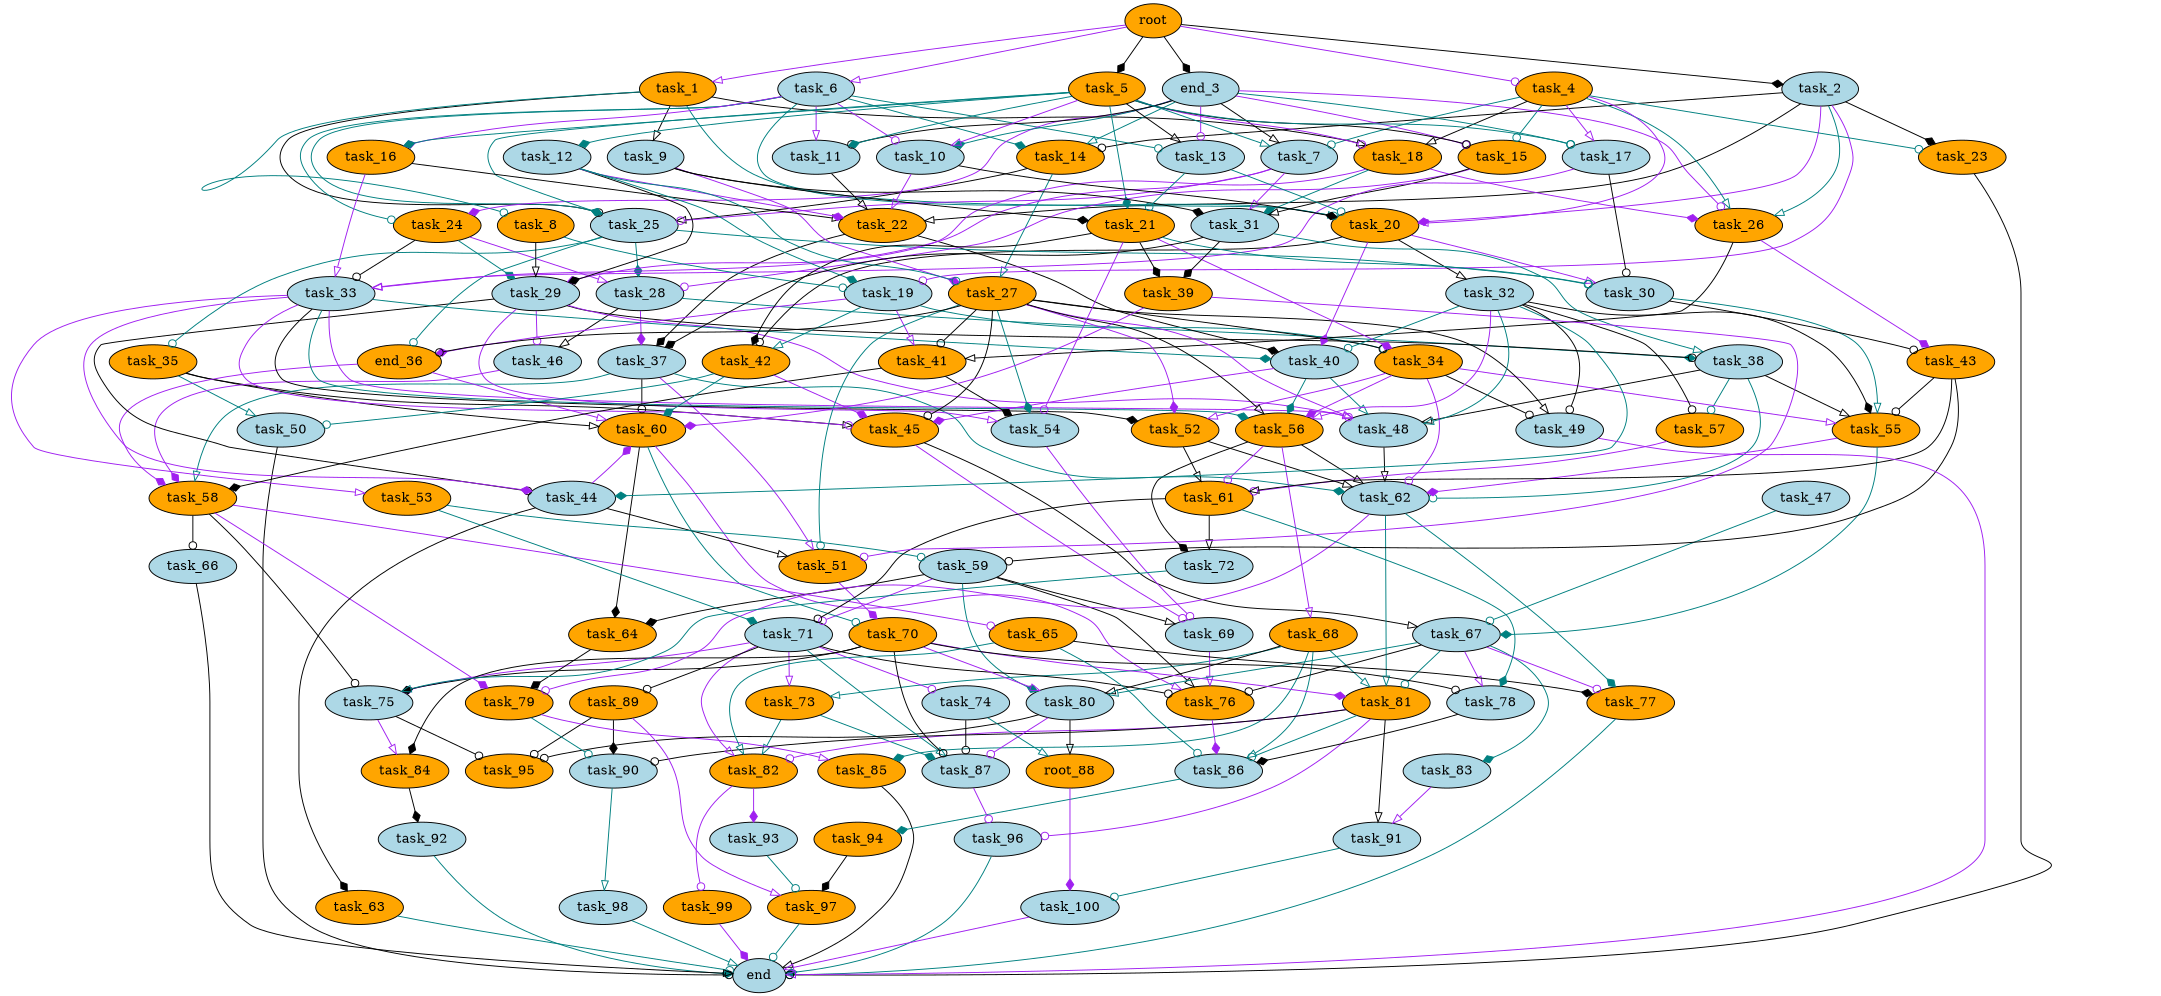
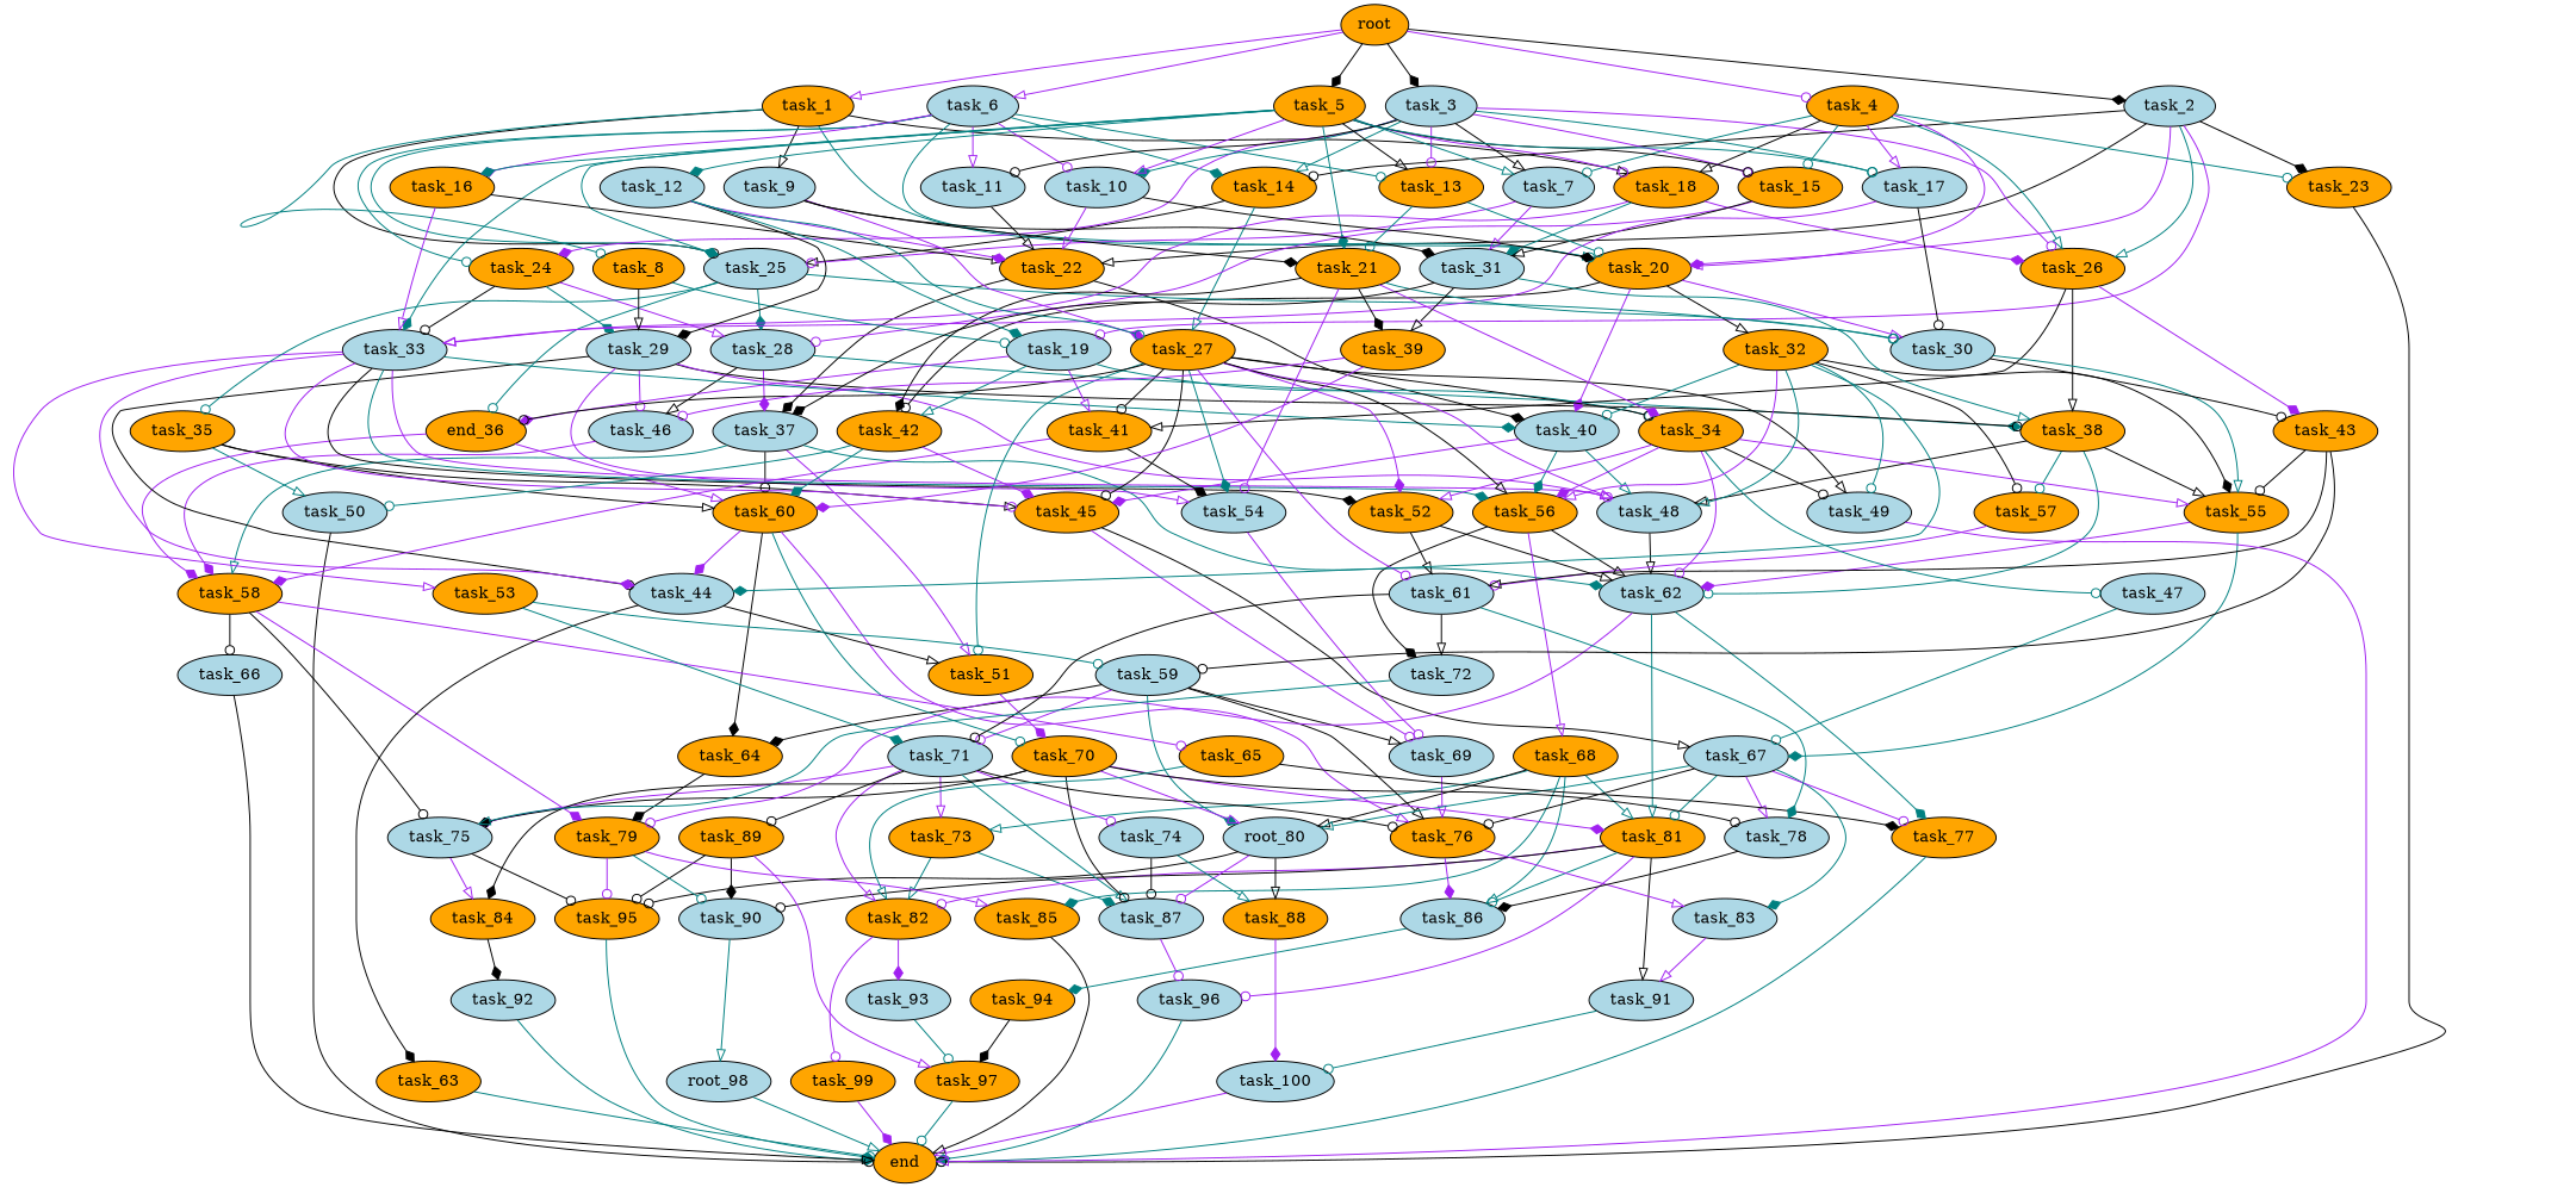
  digraph {
    node [fillcolor=orange style=filled]
    edge [arrowhead=odot color=black]
    task_68
    task_85
    task_73
    task_81
    task_86 [fillcolor=lightblue]
-   task_80 [fillcolor=lightblue]
-   end [fillcolor=lightblue]
+   task_80 [fillcolor=lightblue label=root_80]
+   end
    task_82
    task_87 [fillcolor=lightblue]
    task_90 [fillcolor=lightblue]
    task_96 [fillcolor=lightblue]
    task_91 [fillcolor=lightblue]
    task_94
-   task_88 [label=root_88]
+   task_88
    task_95
    task_92 [fillcolor=lightblue]
    task_59 [fillcolor=lightblue]
    task_71 [fillcolor=lightblue]
    task_76
    task_64
    task_69 [fillcolor=lightblue]
    task_74 [fillcolor=lightblue]
    task_89
    task_75 [fillcolor=lightblue]
    task_83 [fillcolor=lightblue]
    task_79
    task_50 [fillcolor=lightblue]
    task_35
    task_45
    task_60
    task_67 [fillcolor=lightblue]
    task_70
    task_28 [fillcolor=lightblue]
-   task_38 [fillcolor=lightblue]
+   task_38
    task_46 [fillcolor=lightblue]
    task_37 [fillcolor=lightblue]
    task_55
    task_62 [fillcolor=lightblue]
    task_48 [fillcolor=lightblue]
    task_57
    task_58
    task_51
    task_44 [fillcolor=lightblue]
    task_63
    n45 [label=end_36]
    task_65
    task_66 [fillcolor=lightblue]
    task_24
    task_29 [fillcolor=lightblue]
    task_33 [fillcolor=lightblue]
    task_54 [fillcolor=lightblue]
    task_40 [fillcolor=lightblue]
    task_53
    task_52
    task_56
    task_77
    task_78 [fillcolor=lightblue]
    task_47 [fillcolor=lightblue]
    task_97
    task_100 [fillcolor=lightblue]
    task_22
-   task_61
+   task_61 [fillcolor=lightblue]
    task_2 [fillcolor=lightblue]
    task_26
    task_19 [fillcolor=lightblue]
    task_23
    task_14
    task_20
    task_41
    task_43
    task_42
    task_34
    task_27
    task_25 [fillcolor=lightblue]
    task_30 [fillcolor=lightblue]
-   task_32 [fillcolor=lightblue]
+   task_32
    task_99
    task_93 [fillcolor=lightblue]
    root
    task_4
    task_1
    task_6 [fillcolor=lightblue]
-   task_3 [fillcolor=lightblue label=end_3]
+   task_3 [fillcolor=lightblue]
    task_5
    task_18
    task_15
    task_17 [fillcolor=lightblue]
    task_7 [fillcolor=lightblue]
    task_9 [fillcolor=lightblue]
    task_8
    task_10 [fillcolor=lightblue]
-   task_13 [fillcolor=lightblue]
+   task_13
    task_16
    task_11 [fillcolor=lightblue]
    task_21
    task_12 [fillcolor=lightblue]
    task_31 [fillcolor=lightblue]
    task_39
    task_49 [fillcolor=lightblue]
-   task_98 [fillcolor=lightblue]
+   task_98 [fillcolor=lightblue label=root_98]
    task_84
    task_72 [fillcolor=lightblue]
    task_68 -> task_85 [arrowhead=diamond color=teal]
    task_68 -> task_73 [arrowhead=onormal color=teal]
    task_68 -> task_81 [arrowhead=onormal color=teal]
    task_68 -> task_86 [arrowhead=onormal color=teal]
    task_68 -> task_80 [arrowhead=onormal]
    task_85 -> end [arrowhead=onormal]
    task_73 -> task_82 [arrowhead=onormal color=teal]
    task_73 -> task_87 [arrowhead=diamond color=teal]
    task_81 -> task_86 [color=teal]
    task_81 -> task_82 [color=purple]
    task_81 -> task_90
    task_81 -> task_96 [color=purple]
    task_81 -> task_91 [arrowhead=onormal]
    task_86 -> task_94 [arrowhead=diamond color=teal]
    task_80 -> task_87 [color=purple]
    task_80 -> task_88 [arrowhead=onormal]
    task_80 -> task_95
    task_82 -> task_99 [color=purple]
    task_82 -> task_93 [arrowhead=diamond color=purple]
    task_87 -> task_96 [color=purple]
    task_90 -> task_98 [arrowhead=onormal color=teal]
    task_96 -> end [arrowhead=diamond color=teal]
    task_91 -> task_100 [color=teal]
    task_94 -> task_97 [arrowhead=diamond]
    task_88 -> task_100 [arrowhead=diamond color=purple]
+   task_95 -> end [arrowhead=diamond color=teal]
    task_92 -> end [arrowhead=diamond color=teal]
    task_59 -> task_80 [arrowhead=diamond color=teal]
    task_59 -> task_71 [color=purple]
    task_59 -> task_76 [arrowhead=onormal]
    task_59 -> task_64 [arrowhead=diamond]
    task_59 -> task_69 [arrowhead=onormal]
    task_71 -> task_73 [arrowhead=onormal color=purple]
    task_71 -> task_82 [arrowhead=onormal color=purple]
    task_71 -> task_87 [arrowhead=onormal color=teal]
    task_71 -> task_76
    task_71 -> task_74 [color=purple]
    task_71 -> task_89
    task_71 -> task_75 [arrowhead=diamond color=purple]
    task_76 -> task_86 [arrowhead=diamond color=purple]
+   task_76 -> task_83 [arrowhead=onormal color=purple]
    task_64 -> task_79 [arrowhead=diamond]
    task_69 -> task_76 [arrowhead=onormal color=purple]
    task_74 -> task_87
    task_74 -> task_88 [arrowhead=onormal color=teal]
    task_89 -> task_90 [arrowhead=diamond]
    task_89 -> task_95
    task_89 -> task_97 [arrowhead=onormal color=purple]
    task_75 -> task_95
    task_75 -> task_84 [arrowhead=onormal color=purple]
    task_83 -> task_91 [arrowhead=onormal color=purple]
    task_79 -> task_85 [arrowhead=onormal color=purple]
    task_79 -> task_90 [color=teal]
+   task_79 -> task_95 [color=purple]
    task_50 -> end
    task_35 -> task_50 [arrowhead=onormal color=teal]
    task_35 -> task_45 [arrowhead=onormal]
    task_35 -> task_60 [arrowhead=onormal]
    task_45 -> task_69 [color=purple]
    task_45 -> task_67 [arrowhead=onormal]
    task_60 -> task_76 [arrowhead=onormal color=purple]
    task_60 -> task_64 [arrowhead=diamond]
    task_60 -> task_70 [color=teal]
    task_67 -> task_81 [color=teal]
    task_67 -> task_80 [arrowhead=onormal color=teal]
    task_67 -> task_76
    task_67 -> task_83 [arrowhead=diamond color=teal]
    task_67 -> task_77 [color=purple]
    task_67 -> task_78 [arrowhead=onormal color=purple]
    task_70 -> task_81 [arrowhead=diamond color=purple]
    task_70 -> task_80 [arrowhead=onormal color=purple]
    task_70 -> task_87
    task_70 -> task_75 [arrowhead=diamond]
    task_70 -> task_78
    task_70 -> task_84 [arrowhead=diamond]
    task_28 -> task_38 [arrowhead=diamond color=teal]
    task_28 -> task_46 [arrowhead=onormal]
    task_28 -> task_37 [arrowhead=diamond color=purple]
    task_38 -> task_55 [arrowhead=onormal]
    task_38 -> task_62 [color=teal]
    task_38 -> task_48 [arrowhead=onormal]
    task_38 -> task_57 [color=teal]
    task_46 -> task_58 [arrowhead=diamond color=purple]
    task_37 -> task_60
    task_37 -> task_62 [arrowhead=diamond color=teal]
    task_37 -> task_58 [arrowhead=onormal color=teal]
    task_37 -> task_51 [arrowhead=onormal color=purple]
    task_55 -> task_67 [arrowhead=diamond color=teal]
    task_55 -> task_62 [arrowhead=diamond color=purple]
    task_62 -> task_81 [arrowhead=onormal color=teal]
    task_62 -> task_79 [color=purple]
    task_62 -> task_77 [arrowhead=diamond color=teal]
    task_48 -> task_62 [arrowhead=onormal]
    task_57 -> task_61 [color=purple]
    task_58 -> task_75
    task_58 -> task_79 [arrowhead=diamond color=purple]
    task_58 -> task_65 [color=purple]
    task_58 -> task_66
    task_51 -> task_70 [arrowhead=diamond color=purple]
-   task_44 -> task_60 [arrowhead=diamond color=purple]
+   task_60 -> task_44 [arrowhead=diamond color=purple]
    task_44 -> task_51 [arrowhead=onormal]
    task_44 -> task_63 [arrowhead=diamond]
    task_63 -> end [color=teal]
    n45 -> task_60 [arrowhead=onormal color=purple]
    n45 -> task_58 [arrowhead=diamond color=purple]
-   task_65 -> task_86 [color=teal]
    task_65 -> task_82 [arrowhead=onormal color=teal]
    task_65 -> task_77 [arrowhead=diamond]
    task_66 -> end [arrowhead=onormal]
    task_24 -> task_28 [arrowhead=onormal color=purple]
    task_24 -> task_29 [arrowhead=diamond color=teal]
    task_24 -> task_33
    task_29 -> task_38
    task_29 -> task_46 [color=purple]
    task_29 -> task_48 [color=purple]
    task_29 -> task_44
    task_29 -> task_54 [arrowhead=onormal color=purple]
    task_33 -> task_45 [color=purple]
    task_33 -> task_48 [arrowhead=onormal color=purple]
    task_33 -> task_44 [arrowhead=diamond color=purple]
    task_33 -> task_40 [arrowhead=diamond color=teal]
    task_33 -> task_53 [arrowhead=onormal color=purple]
    task_33 -> task_52 [arrowhead=diamond]
    task_33 -> task_56 [arrowhead=diamond color=teal]
    task_54 -> task_69 [color=purple]
    task_40 -> task_45 [arrowhead=diamond color=purple]
    task_40 -> task_48 [arrowhead=onormal color=teal]
    task_40 -> task_56 [arrowhead=diamond color=teal]
    task_53 -> task_59 [color=teal]
    task_53 -> task_71 [arrowhead=diamond color=teal]
    task_52 -> task_62 [arrowhead=onormal]
    task_52 -> task_61 [arrowhead=onormal]
    task_56 -> task_68 [arrowhead=onormal color=purple]
    task_56 -> task_62 [arrowhead=onormal]
-   task_56 -> task_61 [color=purple]
+   task_27 -> task_61 [color=purple]
    task_56 -> task_72 [arrowhead=diamond]
    task_77 -> end [color=teal]
    task_78 -> task_86 [arrowhead=diamond]
    task_47 -> task_67 [color=teal]
    task_97 -> end [color=teal]
    task_100 -> end [arrowhead=onormal color=purple]
    task_22 -> task_37 [arrowhead=diamond]
    task_22 -> task_40 [arrowhead=diamond]
    task_61 -> task_71
    task_61 -> task_78 [arrowhead=diamond color=teal]
    task_61 -> task_72 [arrowhead=onormal]
    task_2 -> task_22 [arrowhead=onormal]
    task_2 -> task_26 [arrowhead=onormal color=teal]
    task_2 -> task_19 [color=purple]
    task_2 -> task_23 [arrowhead=diamond]
    task_2 -> task_14
    task_2 -> task_20 [arrowhead=diamond color=purple]
+   task_26 -> task_38 [arrowhead=onormal]
    task_26 -> task_41 [arrowhead=onormal]
    task_26 -> task_43 [arrowhead=diamond color=purple]
    task_19 -> n45 [arrowhead=diamond color=purple]
    task_19 -> task_41 [arrowhead=onormal color=purple]
    task_19 -> task_42 [arrowhead=onormal color=teal]
    task_19 -> task_34 [color=teal]
    task_23 -> end
    task_14 -> task_27 [arrowhead=onormal color=teal]
    task_14 -> task_25 [arrowhead=onormal]
    task_20 -> task_40 [arrowhead=diamond color=purple]
    task_20 -> task_42
    task_20 -> task_30 [arrowhead=onormal color=purple]
    task_20 -> task_32 [arrowhead=onormal]
-   task_41 -> task_58 [arrowhead=diamond]
+   task_41 -> task_58 [arrowhead=diamond color=purple]
    task_41 -> task_54 [arrowhead=diamond]
    task_43 -> task_59
    task_43 -> task_55
    task_43 -> task_61 [arrowhead=onormal]
    task_42 -> task_50 [color=teal]
    task_42 -> task_45 [arrowhead=diamond color=purple]
    task_42 -> task_60 [arrowhead=diamond color=teal]
    task_34 -> task_55 [arrowhead=onormal color=purple]
    task_34 -> task_62 [color=purple]
    task_34 -> task_52 [arrowhead=onormal color=purple]
    task_34 -> task_56 [arrowhead=diamond color=purple]
+   task_34 -> task_47 [color=teal]
    task_34 -> task_49
    task_27 -> task_45
    task_27 -> task_48 [arrowhead=onormal color=purple]
    task_27 -> task_51 [color=teal]
    task_27 -> n45
    task_27 -> task_54 [arrowhead=diamond color=teal]
    task_27 -> task_52 [arrowhead=diamond color=purple]
    task_27 -> task_56 [arrowhead=onormal]
    task_27 -> task_41
    task_27 -> task_34
    task_27 -> task_49 [arrowhead=onormal]
    task_25 -> task_35 [color=teal]
    task_25 -> task_28 [arrowhead=diamond color=teal]
    task_25 -> n45 [color=teal]
    task_25 -> task_30 [color=teal]
    task_30 -> task_55 [arrowhead=onormal color=teal]
    task_30 -> task_43
    task_32 -> task_55 [arrowhead=diamond]
    task_32 -> task_48 [arrowhead=onormal color=teal]
    task_32 -> task_57
    task_32 -> task_44 [arrowhead=diamond color=teal]
    task_32 -> task_40 [color=teal]
    task_32 -> task_56 [arrowhead=onormal color=purple]
-   task_32 -> task_49
+   task_32 -> task_49 [color=teal]
    task_99 -> end [arrowhead=diamond color=purple]
    task_93 -> task_97 [color=teal]
    root -> task_2 [arrowhead=diamond]
    root -> task_4 [color=purple]
    root -> task_1 [arrowhead=onormal color=purple]
    root -> task_6 [arrowhead=onormal color=purple]
    root -> task_3 [arrowhead=diamond]
    root -> task_5 [arrowhead=diamond]
    task_4 -> task_26 [arrowhead=onormal color=teal]
    task_4 -> task_23 [color=teal]
    task_4 -> task_20 [arrowhead=onormal color=purple]
    task_4 -> task_18 [arrowhead=onormal]
    task_4 -> task_15 [color=teal]
    task_4 -> task_17 [arrowhead=onormal color=purple]
    task_4 -> task_7 [color=teal]
    task_1 -> task_20 [color=teal]
    task_1 -> task_25
    task_1 -> task_18 [arrowhead=onormal]
    task_1 -> task_9 [arrowhead=onormal]
    task_1 -> task_8 [color=teal]
    task_6 -> task_24 [color=teal]
    task_6 -> task_14 [arrowhead=diamond color=teal]
    task_6 -> task_20 [arrowhead=onormal color=teal]
    task_6 -> task_25 [arrowhead=diamond color=teal]
    task_6 -> task_10 [color=purple]
    task_6 -> task_13 [color=teal]
    task_6 -> task_16 [arrowhead=diamond color=purple]
    task_6 -> task_11 [arrowhead=onormal color=purple]
    task_3 -> task_24 [arrowhead=diamond color=purple]
    task_3 -> task_26 [color=purple]
    task_3 -> task_14 [arrowhead=onormal color=teal]
    task_3 -> task_15 [color=purple]
    task_3 -> task_17 [color=teal]
    task_3 -> task_7 [arrowhead=onormal]
    task_3 -> task_10 [arrowhead=diamond color=teal]
    task_3 -> task_13 [color=purple]
    task_3 -> task_11
    task_5 -> task_25 [arrowhead=diamond color=teal]
    task_5 -> task_18 [color=purple]
    task_5 -> task_15
    task_5 -> task_17 [color=teal]
    task_5 -> task_7 [arrowhead=onormal color=teal]
    task_5 -> task_10 [arrowhead=onormal color=purple]
    task_5 -> task_13 [arrowhead=onormal]
    task_5 -> task_16 [arrowhead=diamond color=teal]
-   task_5 -> task_11 [arrowhead=diamond color=teal]
+   task_5 -> task_33 [arrowhead=diamond color=teal]
    task_5 -> task_21 [arrowhead=diamond color=teal]
    task_5 -> task_12 [arrowhead=diamond color=teal]
    task_18 -> task_33 [arrowhead=onormal color=purple]
    task_18 -> task_26 [arrowhead=diamond color=purple]
    task_18 -> task_31 [arrowhead=diamond color=teal]
    task_15 -> task_28 [color=purple]
    task_15 -> task_31 [arrowhead=onormal]
    task_17 -> task_33 [arrowhead=onormal color=purple]
    task_17 -> task_30
-   task_7 -> task_29 [arrowhead=diamond color=purple]
    task_7 -> task_25 [color=purple]
    task_7 -> task_31 [arrowhead=onormal color=purple]
    task_9 -> task_27 [arrowhead=diamond color=purple]
    task_9 -> task_21 [arrowhead=diamond]
    task_9 -> task_31 [arrowhead=diamond]
    task_8 -> task_29 [arrowhead=onormal]
    task_8 -> task_19 [color=teal]
    task_10 -> task_22 [arrowhead=onormal color=purple]
    task_10 -> task_20 [arrowhead=diamond]
    task_13 -> task_20 [color=teal]
    task_13 -> task_21 [color=teal]
    task_16 -> task_33 [arrowhead=onormal color=purple]
    task_16 -> task_22 [arrowhead=onormal]
    task_11 -> task_22 [arrowhead=onormal]
    task_21 -> task_54 [color=purple]
    task_21 -> task_42 [arrowhead=diamond]
    task_21 -> task_34 [arrowhead=diamond color=purple]
    task_21 -> task_30 [color=teal]
    task_21 -> task_39 [arrowhead=diamond]
    task_12 -> task_29 [arrowhead=diamond]
    task_12 -> task_22 [arrowhead=diamond color=purple]
    task_12 -> task_19 [arrowhead=diamond color=teal]
    task_12 -> task_27 [color=teal]
    task_31 -> task_38 [arrowhead=onormal color=teal]
    task_31 -> task_37 [arrowhead=diamond]
-   task_31 -> task_39 [arrowhead=diamond]
+   task_31 -> task_39 [arrowhead=onormal]
    task_39 -> task_60 [arrowhead=diamond color=purple]
-   task_39 -> task_51 [color=purple]
+   task_39 -> task_46 [color=purple]
    task_49 -> end [arrowhead=onormal color=purple]
    task_98 -> end [arrowhead=onormal color=teal]
    task_84 -> task_92 [arrowhead=diamond]
    task_72 -> task_75 [arrowhead=onormal color=teal]
  }
